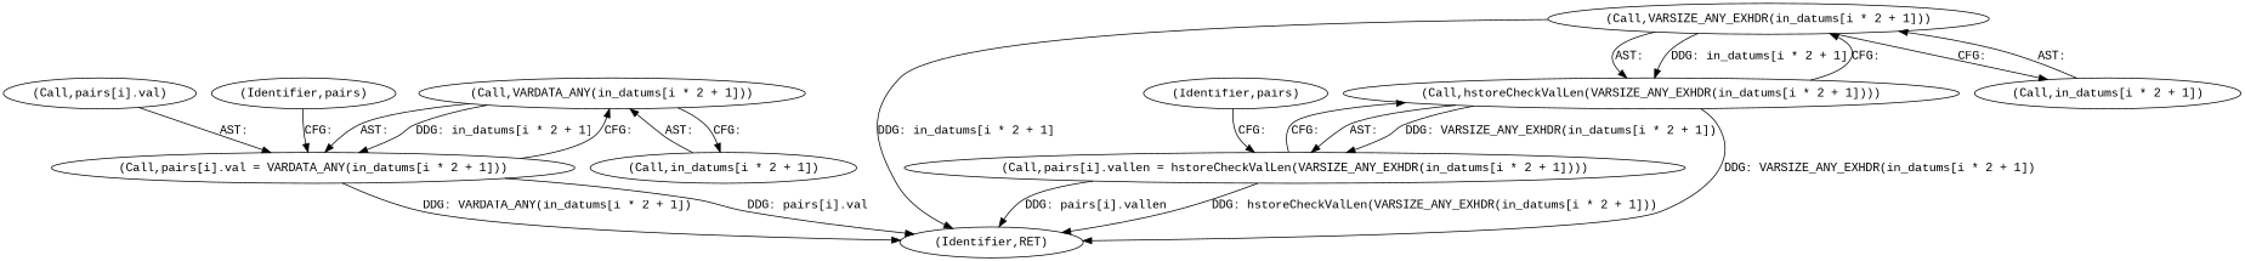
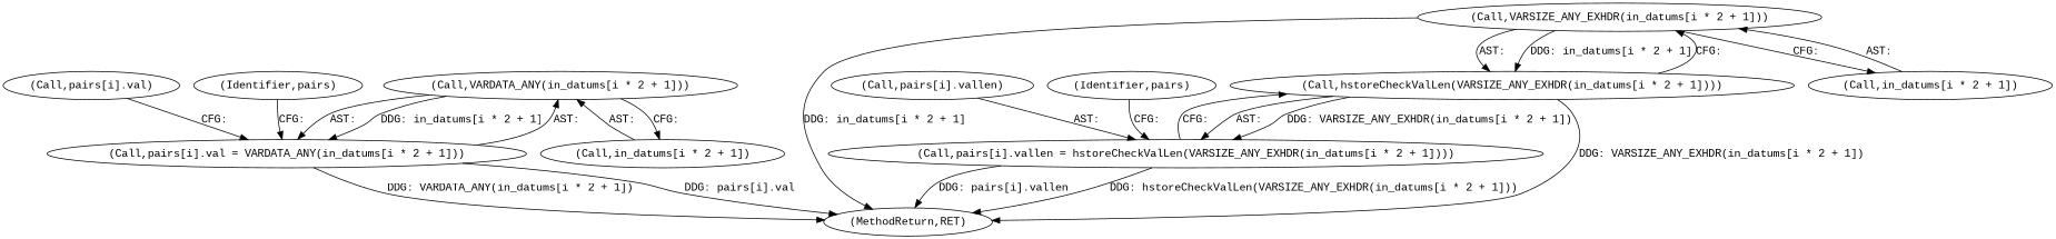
  digraph {
    fontname="Liberation Mono"
    node [fontname="Liberation Mono"]
    edge [fontname="Liberation Mono"]
    n1 [label="(Call,VARDATA_ANY(in_datums[i * 2 + 1]))"]
    n2 [label="(Call,pairs[i].val = VARDATA_ANY(in_datums[i * 2 + 1]))"]
    n3 [label="(Call,in_datums[i * 2 + 1])"]
    n4 [label="(Call,VARSIZE_ANY_EXHDR(in_datums[i * 2 + 1]))"]
    n5 [label="(Call,hstoreCheckValLen(VARSIZE_ANY_EXHDR(in_datums[i * 2 + 1])))"]
    n6 [label="(Call,in_datums[i * 2 + 1])"]
-   n7 [label="(Identifier,RET)"]
+   n7 [label="(MethodReturn,RET)"]
    n8 [label="(Call,pairs[i].vallen = hstoreCheckValLen(VARSIZE_ANY_EXHDR(in_datums[i * 2 + 1])))"]
    n9 [label="(Call,pairs[i].val)"]
    n10 [label="(Identifier,pairs)"]
    n11 [label="(Identifier,pairs)"]
+   n12 [label="(Call,pairs[i].vallen)"]
    n1 -> n2 [label="AST: "]
    n1 -> n2 [label="DDG: in_datums[i * 2 + 1]"]
    n1 -> n3 [label="CFG: "]
-   n2 -> n1 [label="CFG: "]
+   n2 -> n1 [label="AST: "]
    n2 -> n7 [label="DDG: VARDATA_ANY(in_datums[i * 2 + 1])"]
    n2 -> n7 [label="DDG: pairs[i].val"]
    n3 -> n1 [label="AST: "]
    n4 -> n5 [label="AST: "]
    n4 -> n5 [label="DDG: in_datums[i * 2 + 1]"]
    n4 -> n6 [label="CFG: "]
    n4 -> n7 [label="DDG: in_datums[i * 2 + 1]"]
    n5 -> n4 [label="CFG: "]
    n5 -> n7 [label="DDG: VARSIZE_ANY_EXHDR(in_datums[i * 2 + 1])"]
    n5 -> n8 [label="AST: "]
    n5 -> n8 [label="DDG: VARSIZE_ANY_EXHDR(in_datums[i * 2 + 1])"]
    n6 -> n4 [label="AST: "]
    n8 -> n5 [label="CFG: "]
    n8 -> n7 [label="DDG: hstoreCheckValLen(VARSIZE_ANY_EXHDR(in_datums[i * 2 + 1]))"]
    n8 -> n7 [label="DDG: pairs[i].vallen"]
-   n9 -> n2 [label="AST: "]
+   n9 -> n2 [label="CFG: "]
    n10 -> n2 [label="CFG: "]
    n11 -> n8 [label="CFG: "]
+   n12 -> n8 [label="AST: "]
  }
